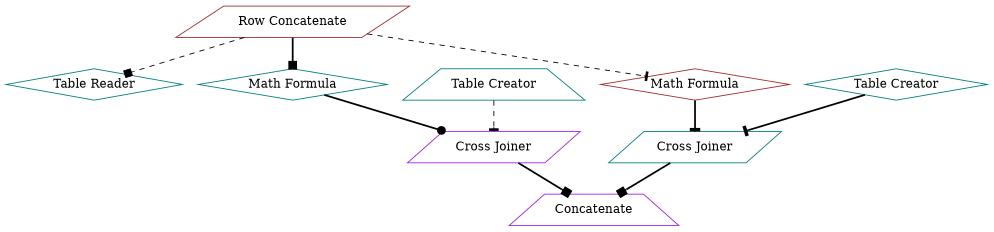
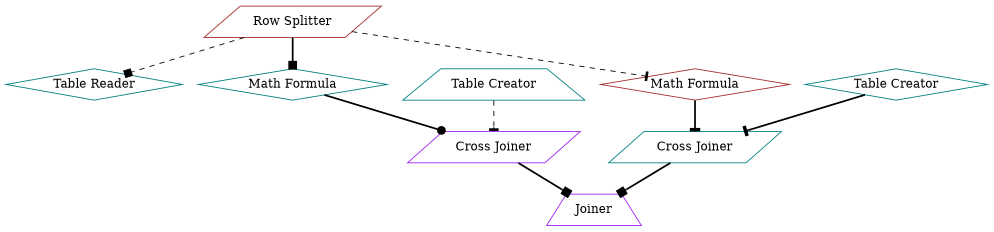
  digraph {
    rankdir=TB
    node [color=teal shape=diamond]
    edge [arrowhead=box style=bold]
    n1 [label="Math Formula"]
    n2 [color=purple label="Cross Joiner" shape=parallelogram]
-   n3 [color=purple label=Concatenate shape=trapezium]
-   n4 [color=brown label="Row Concatenate" shape=parallelogram]
+   n3 [color=purple label=Joiner shape=trapezium]
+   n4 [color=brown label="Row Splitter" shape=parallelogram]
    n5 [color=brown label="Math Formula"]
    n6 [label="Table Reader"]
    n7 [label="Cross Joiner" shape=parallelogram]
    n8 [label="Table Creator" shape=trapezium]
    n9 [label="Table Creator"]
    n1 -> n2 [arrowhead=dot]
    n2 -> n3
    n4 -> n1
    n4 -> n5 [arrowhead=tee style=dashed]
    n4 -> n6 [style=dashed]
    n5 -> n7 [arrowhead=tee]
    n7 -> n3
    n8 -> n2 [arrowhead=tee style=dashed]
    n9 -> n7 [arrowhead=tee]
  }
